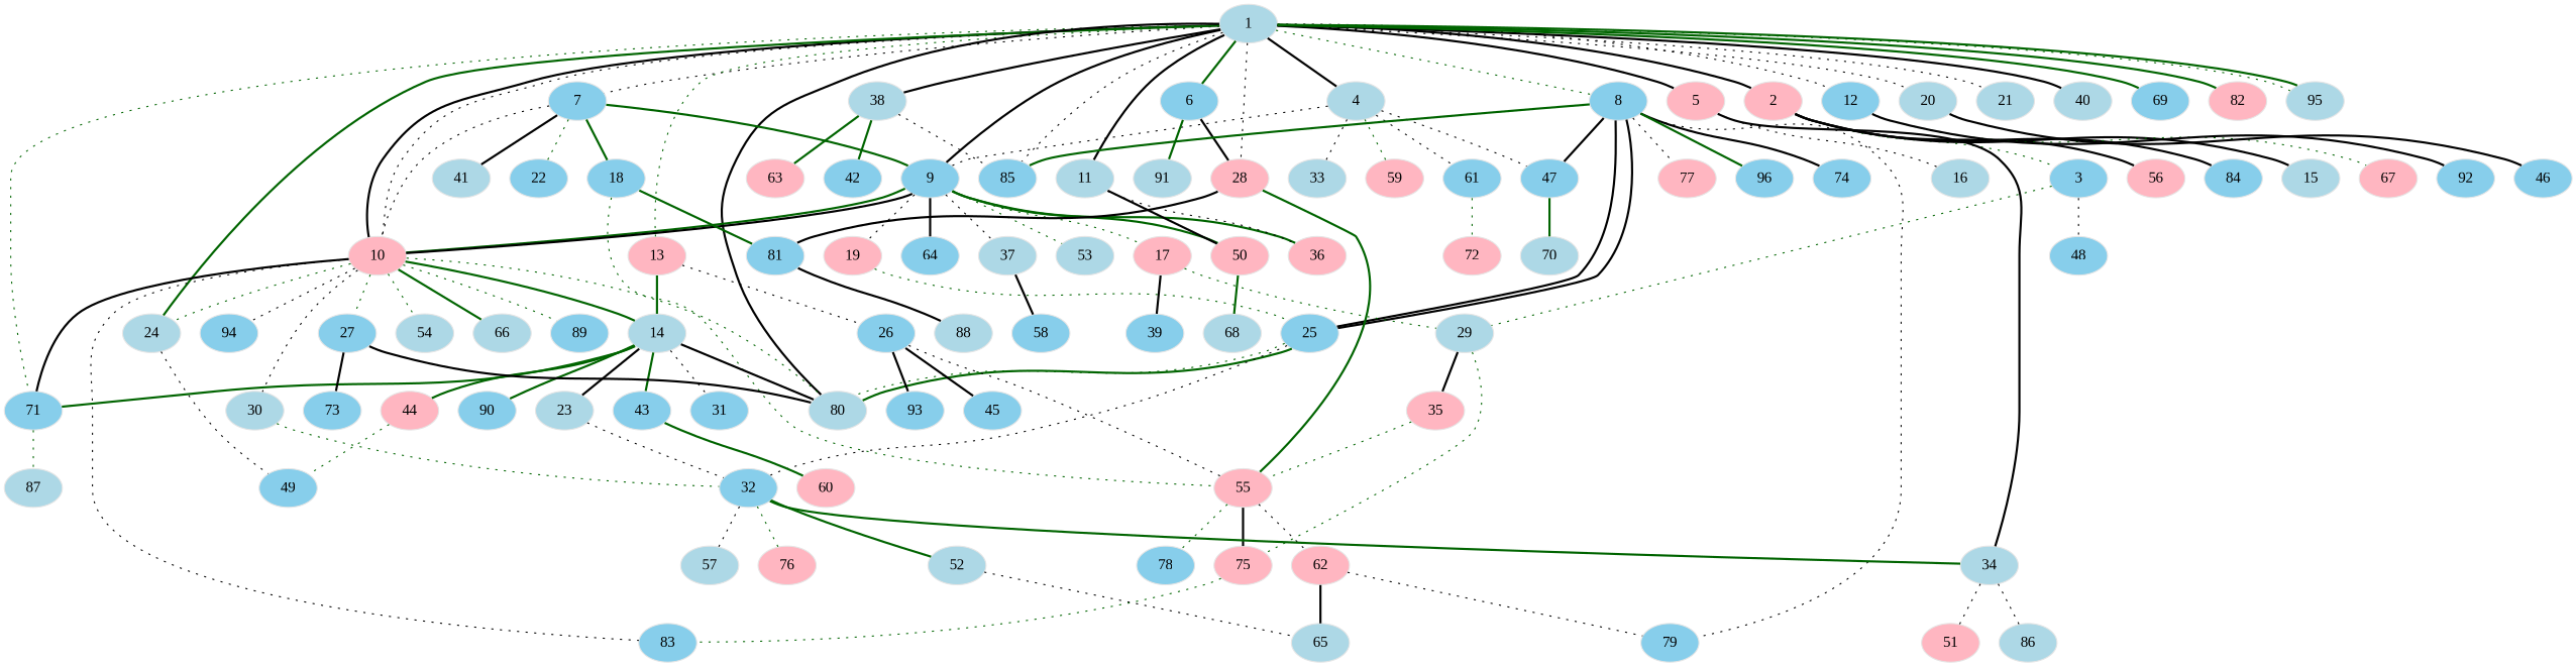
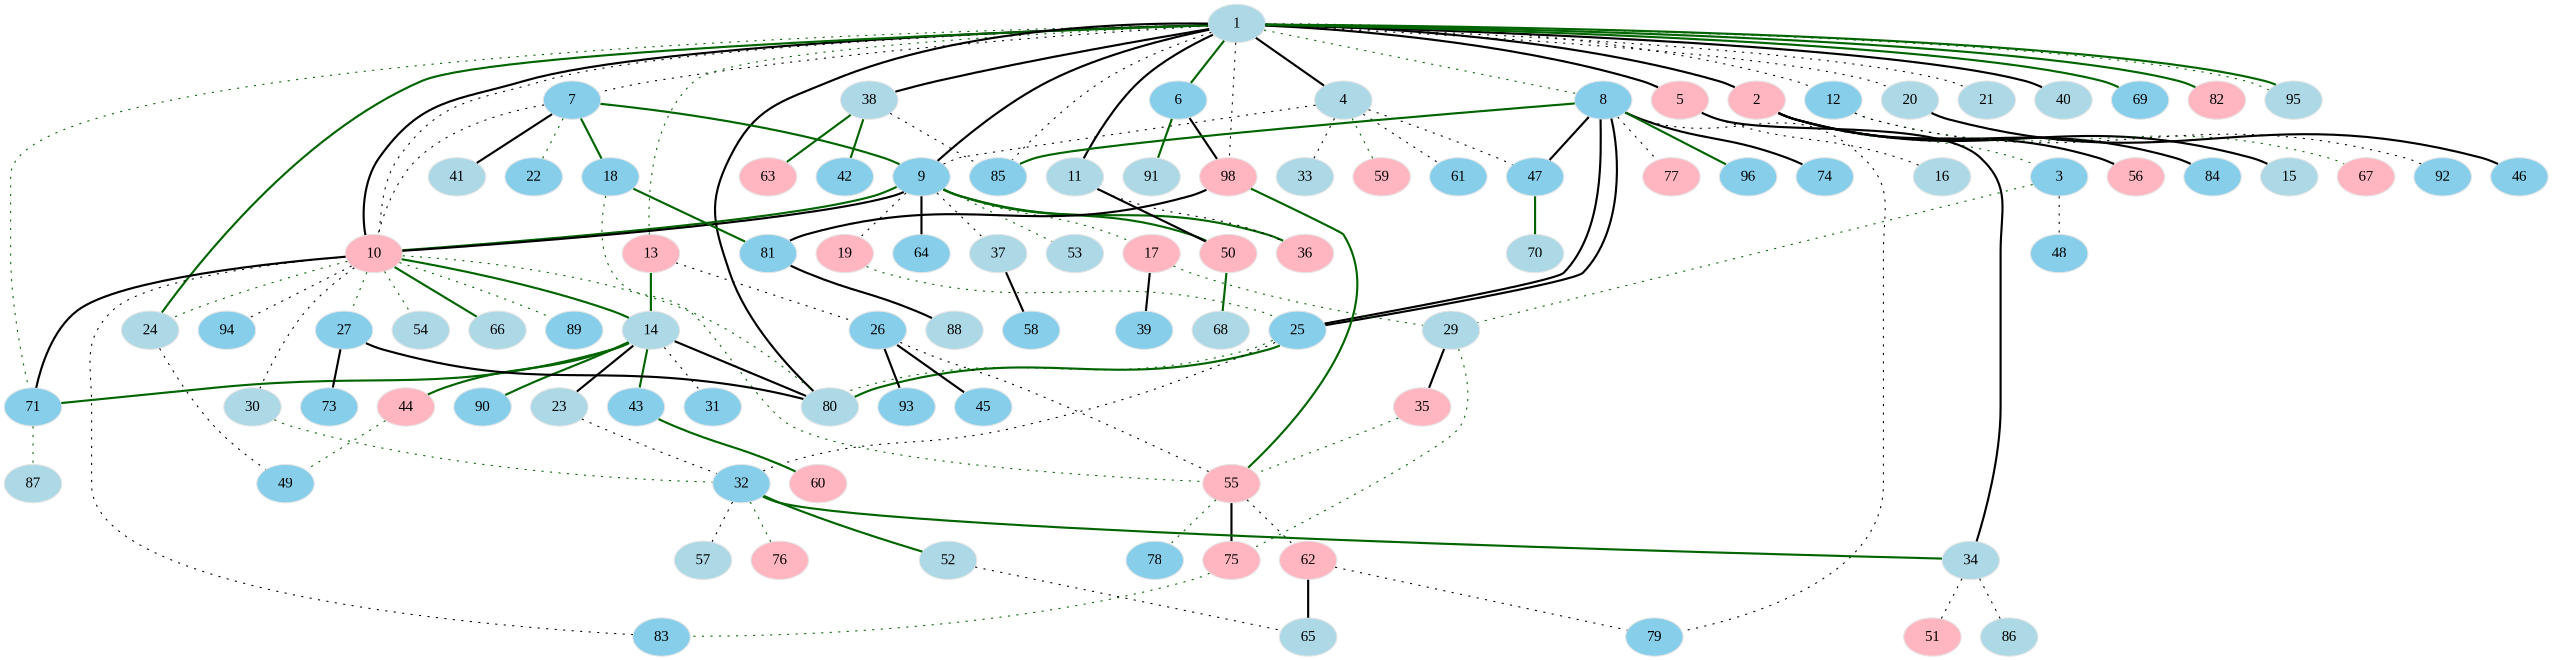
  graph {
    fontname="Liberation Serif"
    node [color=gray90 fillcolor=skyblue fontname="Liberation Serif" style=filled]
    edge [color=black fontname="Liberation Serif" style=bold]
    1 [fillcolor=lightblue]
    2 [fillcolor=lightpink]
    4 [fillcolor=lightblue]
    5 [fillcolor=lightpink]
    6
    7
    8
    9
    10 [fillcolor=lightpink]
    11 [fillcolor=lightblue]
    12
    13 [fillcolor=lightpink]
    20 [fillcolor=lightblue]
    21 [fillcolor=lightblue]
    24 [fillcolor=lightblue]
-   28 [fillcolor=lightpink]
+   28 [fillcolor=lightpink label=98]
    38 [fillcolor=lightblue]
    40 [fillcolor=lightblue]
    69
    71
    80 [fillcolor=lightblue]
    82 [fillcolor=lightpink]
    85
    95 [fillcolor=lightblue]
    3
    15 [fillcolor=lightblue]
    56 [fillcolor=lightpink]
    84
    33 [fillcolor=lightblue]
    47
    59 [fillcolor=lightpink]
    61
    16 [fillcolor=lightblue]
    34 [fillcolor=lightblue]
    91 [fillcolor=lightblue]
    18
    22
    41 [fillcolor=lightblue]
    25
    74
    77 [fillcolor=lightpink]
    79
    96
    17 [fillcolor=lightpink]
    19 [fillcolor=lightpink]
    36 [fillcolor=lightpink]
    37 [fillcolor=lightblue]
    50 [fillcolor=lightpink]
    53 [fillcolor=lightblue]
    64
    14 [fillcolor=lightblue]
    27
    30 [fillcolor=lightblue]
    54 [fillcolor=lightblue]
    66 [fillcolor=lightblue]
    83
    89
    94
    67 [fillcolor=lightpink]
    92
    26
    46
    49
    55 [fillcolor=lightpink]
    81
    42
    63 [fillcolor=lightpink]
    87 [fillcolor=lightblue]
    29 [fillcolor=lightblue]
    48
    35 [fillcolor=lightpink]
    75 [fillcolor=lightpink]
    70 [fillcolor=lightblue]
-   72 [fillcolor=lightpink]
    51 [fillcolor=lightpink]
    86 [fillcolor=lightblue]
    32
    39
    58
    68 [fillcolor=lightblue]
    31
    23 [fillcolor=lightblue]
    43
    44 [fillcolor=lightpink]
    90
    73
    45
    93
    60 [fillcolor=lightpink]
    62 [fillcolor=lightpink]
    78
    88 [fillcolor=lightblue]
    52 [fillcolor=lightblue]
    57 [fillcolor=lightblue]
    76 [fillcolor=lightpink]
    65 [fillcolor=lightblue]
    1 -- 2
    1 -- 4
    1 -- 5
    1 -- 6 [color=darkgreen]
    1 -- 7 [style=dotted]
    1 -- 8 [color=darkgreen style=dotted]
    1 -- 9
    1 -- 10
    1 -- 10 [style=dotted]
    1 -- 11
    1 -- 12 [style=dotted]
    1 -- 13 [color=darkgreen style=dotted]
    1 -- 20 [style=dotted]
    1 -- 21 [style=dotted]
    1 -- 24 [color=darkgreen]
    1 -- 28 [style=dotted]
    1 -- 38
    1 -- 40
    1 -- 69 [color=darkgreen]
    1 -- 71 [color=darkgreen style=dotted]
    1 -- 80
    1 -- 82 [color=darkgreen]
    1 -- 85 [style=dotted]
    1 -- 95 [color=darkgreen style=dotted]
    1 -- 95 [color=darkgreen]
    2 -- 3 [color=darkgreen style=dotted]
    2 -- 15
    2 -- 56
    2 -- 84
    4 -- 9 [style=dotted]
    4 -- 33 [style=dotted]
    4 -- 47 [style=dotted]
    4 -- 59 [color=darkgreen style=dotted]
    4 -- 61 [style=dotted]
    5 -- 16 [style=dotted]
    5 -- 34
    6 -- 28
    6 -- 91 [color=darkgreen]
    7 -- 9 [color=darkgreen]
    7 -- 10 [style=dotted]
    7 -- 18 [color=darkgreen]
    7 -- 22 [color=darkgreen style=dotted]
    7 -- 41
    8 -- 85 [color=darkgreen]
    8 -- 47
    8 -- 25
    8 -- 25
    8 -- 74
    8 -- 77 [style=dotted]
    8 -- 79 [style=dotted]
    8 -- 96 [color=darkgreen]
    9 -- 10 [color=darkgreen]
    9 -- 10
    9 -- 17 [color=darkgreen style=dotted]
    9 -- 19 [style=dotted]
    9 -- 36 [color=darkgreen]
    9 -- 37 [style=dotted]
    9 -- 50 [color=darkgreen]
    9 -- 53 [color=darkgreen style=dotted]
    9 -- 64
    10 -- 24 [color=darkgreen style=dotted]
    10 -- 71
    10 -- 80 [color=darkgreen style=dotted]
    10 -- 14 [color=darkgreen]
    10 -- 27 [color=darkgreen style=dotted]
    10 -- 30 [style=dotted]
    10 -- 54 [color=darkgreen style=dotted]
    10 -- 66 [color=darkgreen]
    10 -- 83 [style=dotted]
    10 -- 89 [color=darkgreen style=dotted]
    10 -- 94 [style=dotted]
    11 -- 36 [style=dotted]
    11 -- 50
    12 -- 67 [color=darkgreen style=dotted]
-   12 -- 92
+   12 -- 92 [style=dotted]
    13 -- 14 [color=darkgreen]
    13 -- 26 [style=dotted]
    20 -- 46
    24 -- 49 [style=dotted]
    28 -- 55 [color=darkgreen]
    28 -- 81
    38 -- 85 [style=dotted]
    38 -- 42 [color=darkgreen]
    38 -- 63 [color=darkgreen]
    71 -- 87 [color=darkgreen style=dotted]
    3 -- 29 [color=darkgreen style=dotted]
    3 -- 48 [style=dotted]
    47 -- 70 [color=darkgreen]
-   61 -- 72 [color=darkgreen style=dotted]
    34 -- 51 [style=dotted]
    34 -- 86 [style=dotted]
    18 -- 55 [color=darkgreen style=dotted]
    18 -- 81 [color=darkgreen]
    25 -- 80 [color=darkgreen style=dotted]
    25 -- 80 [color=darkgreen]
    25 -- 32 [style=dotted]
    17 -- 29 [color=darkgreen style=dotted]
    17 -- 39
    19 -- 25 [color=darkgreen style=dotted]
    37 -- 58
    50 -- 68 [color=darkgreen]
    14 -- 71 [color=darkgreen]
    14 -- 80
    14 -- 31 [style=dotted]
    14 -- 23
    14 -- 43 [color=darkgreen]
    14 -- 44 [color=darkgreen]
    14 -- 90 [color=darkgreen]
    27 -- 80
    27 -- 73
    30 -- 32 [color=darkgreen style=dotted]
    26 -- 55 [style=dotted]
    26 -- 45
    26 -- 93
    55 -- 75
    55 -- 62 [style=dotted]
    55 -- 78 [color=darkgreen style=dotted]
    81 -- 88
    29 -- 35
    29 -- 75 [color=darkgreen style=dotted]
    35 -- 55 [color=darkgreen style=dotted]
    75 -- 83 [color=darkgreen style=dotted]
    32 -- 34 [color=darkgreen]
    32 -- 52 [color=darkgreen]
    32 -- 57 [style=dotted]
    32 -- 76 [color=darkgreen style=dotted]
    23 -- 32 [style=dotted]
    43 -- 60 [color=darkgreen]
    44 -- 49 [color=darkgreen style=dotted]
    62 -- 79 [style=dotted]
    62 -- 65
    52 -- 65 [style=dotted]
  }
